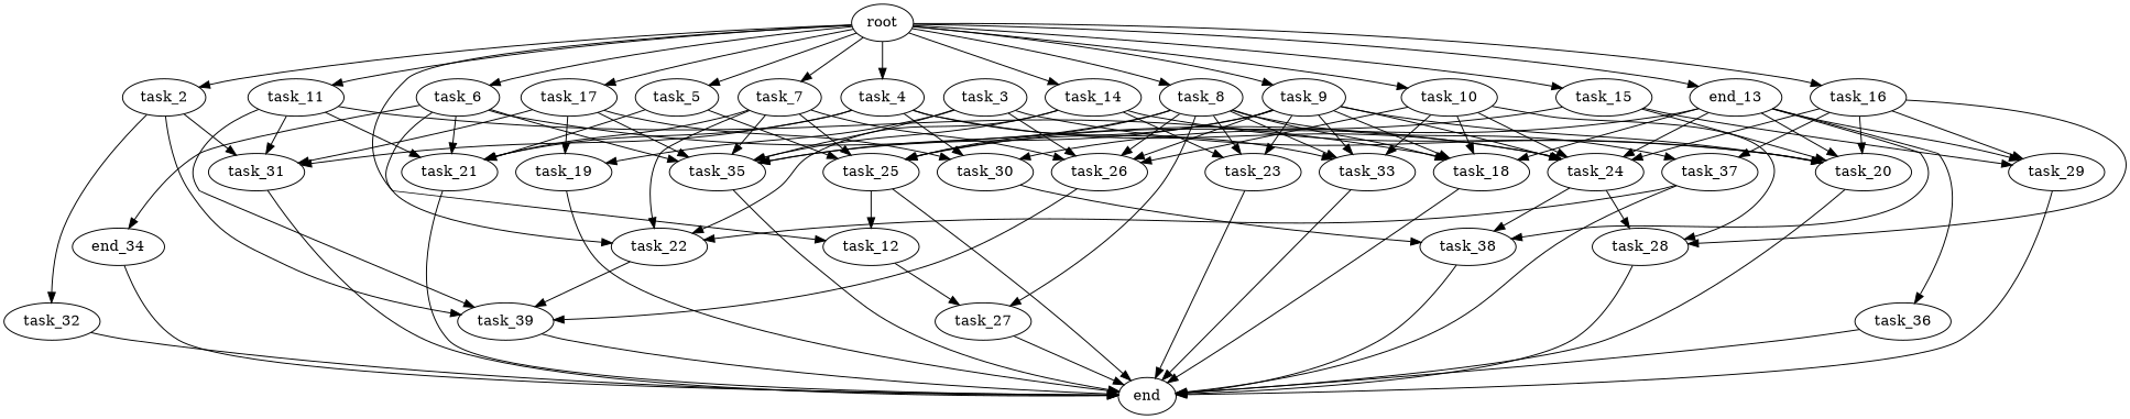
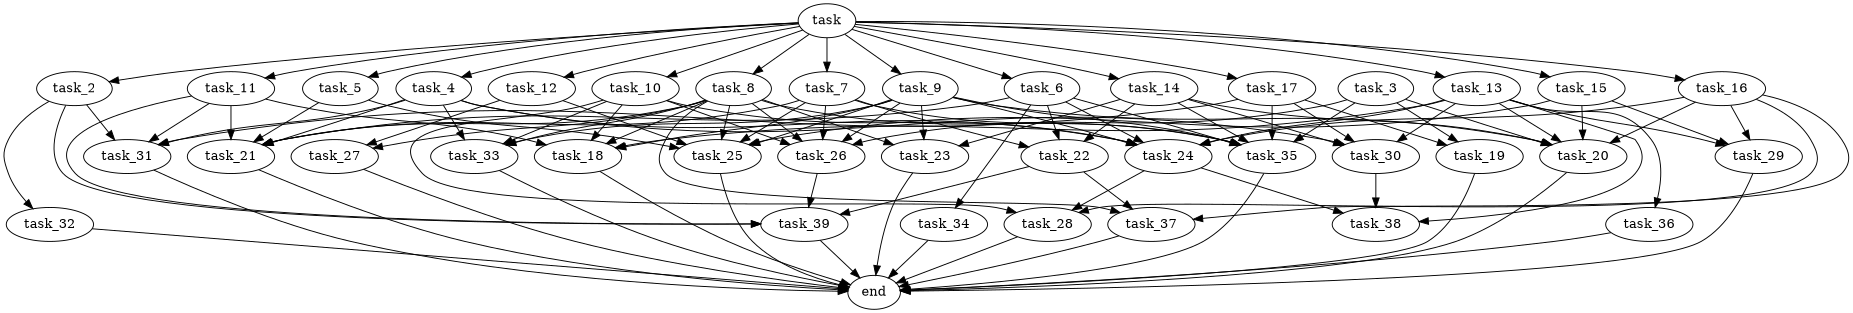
  digraph {
-   root
+   root [label=task]
    task_2
    task_4
    task_5
    task_6
    task_7
    task_8
    task_9
    task_10
    task_11
    task_12
-   task_13 [label=end_13]
+   task_13
    task_14
    task_15
    task_16
    task_17
    task_31
    task_32
    task_39
    task_3
    task_19
    task_20
    task_26
    task_35
    task_21
    task_24
    task_30
    task_33
    task_25
    task_22
-   task_34 [label=end_34]
+   task_34
    task_18
    task_23
    task_27
    task_37
    task_28
    task_29
    task_36
    task_38
    end
    root -> task_2
    root -> task_4
    root -> task_5
    root -> task_6
    root -> task_7
    root -> task_8
    root -> task_9
    root -> task_10
    root -> task_11
    root -> task_12
    root -> task_13
    root -> task_14
    root -> task_15
    root -> task_16
    root -> task_17
    task_2 -> task_31
    task_2 -> task_32
    task_2 -> task_39
    task_4 -> task_31
    task_4 -> task_21
    task_4 -> task_24
    task_4 -> task_30
    task_4 -> task_33
    task_5 -> task_21
    task_5 -> task_25
    task_6 -> task_35
    task_6 -> task_21
    task_6 -> task_24
    task_6 -> task_22
    task_6 -> task_34
    task_7 -> task_26
    task_7 -> task_35
    task_7 -> task_21
    task_7 -> task_25
    task_7 -> task_22
    task_8 -> task_26
    task_8 -> task_35
+   task_8 -> task_21
    task_8 -> task_33
    task_8 -> task_25
    task_8 -> task_18
    task_8 -> task_23
    task_8 -> task_27
    task_8 -> task_37
    task_9 -> task_20
    task_9 -> task_26
    task_9 -> task_35
    task_9 -> task_24
    task_9 -> task_33
    task_9 -> task_25
    task_9 -> task_18
    task_9 -> task_23
    task_10 -> task_26
    task_10 -> task_24
    task_10 -> task_33
    task_10 -> task_18
    task_10 -> task_28
    task_11 -> task_31
    task_11 -> task_39
    task_11 -> task_21
    task_11 -> task_18
-   task_25 -> task_12
+   task_12 -> task_25
    task_12 -> task_27
    task_13 -> task_20
    task_13 -> task_24
    task_13 -> task_30
    task_13 -> task_18
    task_13 -> task_29
    task_13 -> task_36
    task_13 -> task_38
    task_14 -> task_20
    task_14 -> task_35
+   task_14 -> task_30
    task_14 -> task_22
    task_14 -> task_23
    task_15 -> task_20
    task_15 -> task_25
    task_15 -> task_29
    task_16 -> task_20
    task_16 -> task_24
    task_16 -> task_37
    task_16 -> task_28
    task_16 -> task_29
    task_17 -> task_31
    task_17 -> task_19
    task_17 -> task_35
    task_17 -> task_30
    task_31 -> end
    task_32 -> end
    task_39 -> end
    task_3 -> task_19
    task_3 -> task_20
    task_3 -> task_26
    task_3 -> task_35
    task_19 -> end
    task_20 -> end
    task_26 -> task_39
    task_35 -> end
    task_21 -> end
    task_24 -> task_28
    task_24 -> task_38
    task_30 -> task_38
    task_33 -> end
    task_25 -> end
    task_22 -> task_39
-   task_37 -> task_22
+   task_22 -> task_37
    task_34 -> end
    task_18 -> end
    task_23 -> end
    task_27 -> end
    task_37 -> end
    task_28 -> end
    task_29 -> end
    task_36 -> end
-   task_38 -> end
  }
